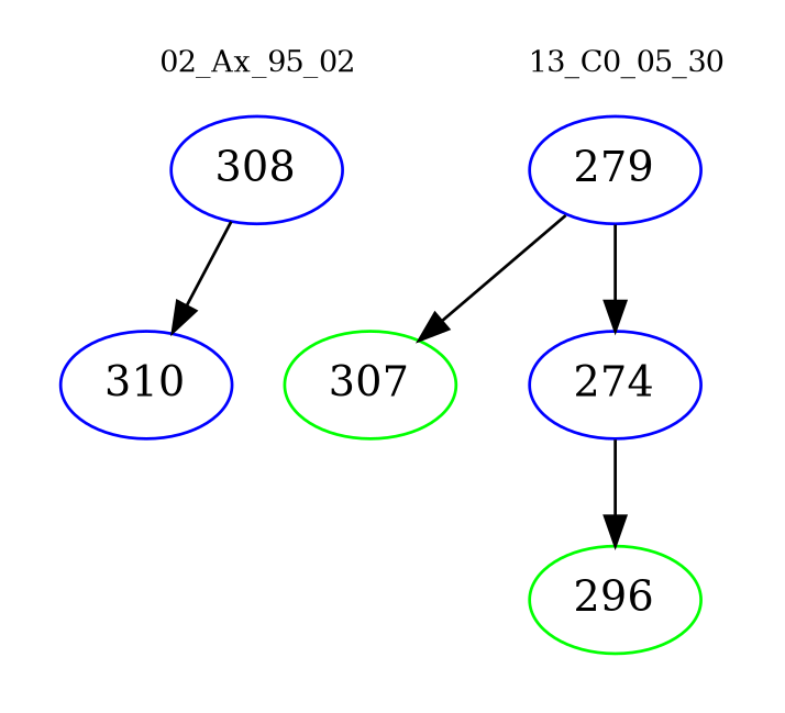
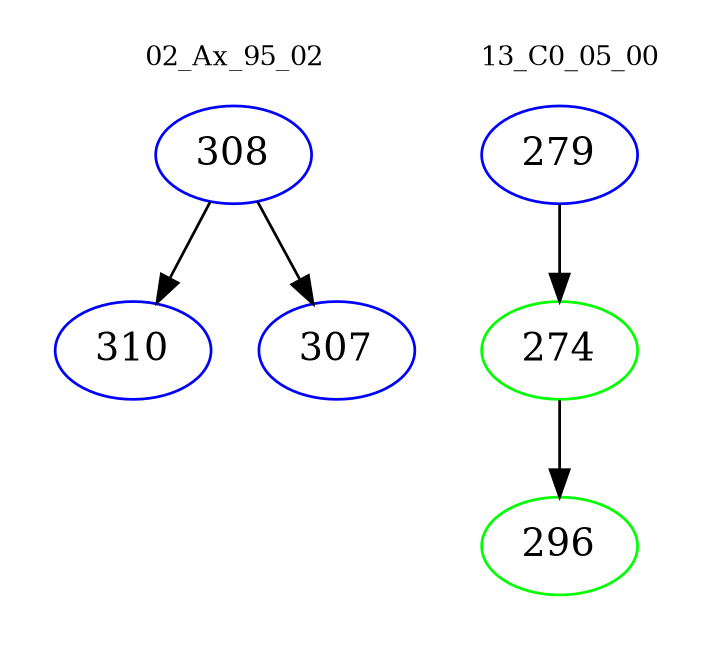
  digraph {
    node [color=blue]
    edge [color=black]
    n1 [label=308]
-   n2 [color=green label=307]
+   n2 [label=307]
    n3 [label=310]
    n4 [label=279]
-   n5 [label=274]
+   n5 [color=green label=274]
    n6 [color=green label=296]
    subgraph cluster_1 {
      color=white
      fontsize=10
      label="02_Ax_95_02"
      n1
      n2
      n3
    }
    subgraph cluster_2 {
      color=white
      fontsize=10
-     label="13_C0_05_30"
+     label="13_C0_05_00"
      n4
      n5
      n6
    }
-   n4 -> n2
+   n1 -> n2
    n1 -> n3
    n4 -> n5
    n5 -> n6
  }
